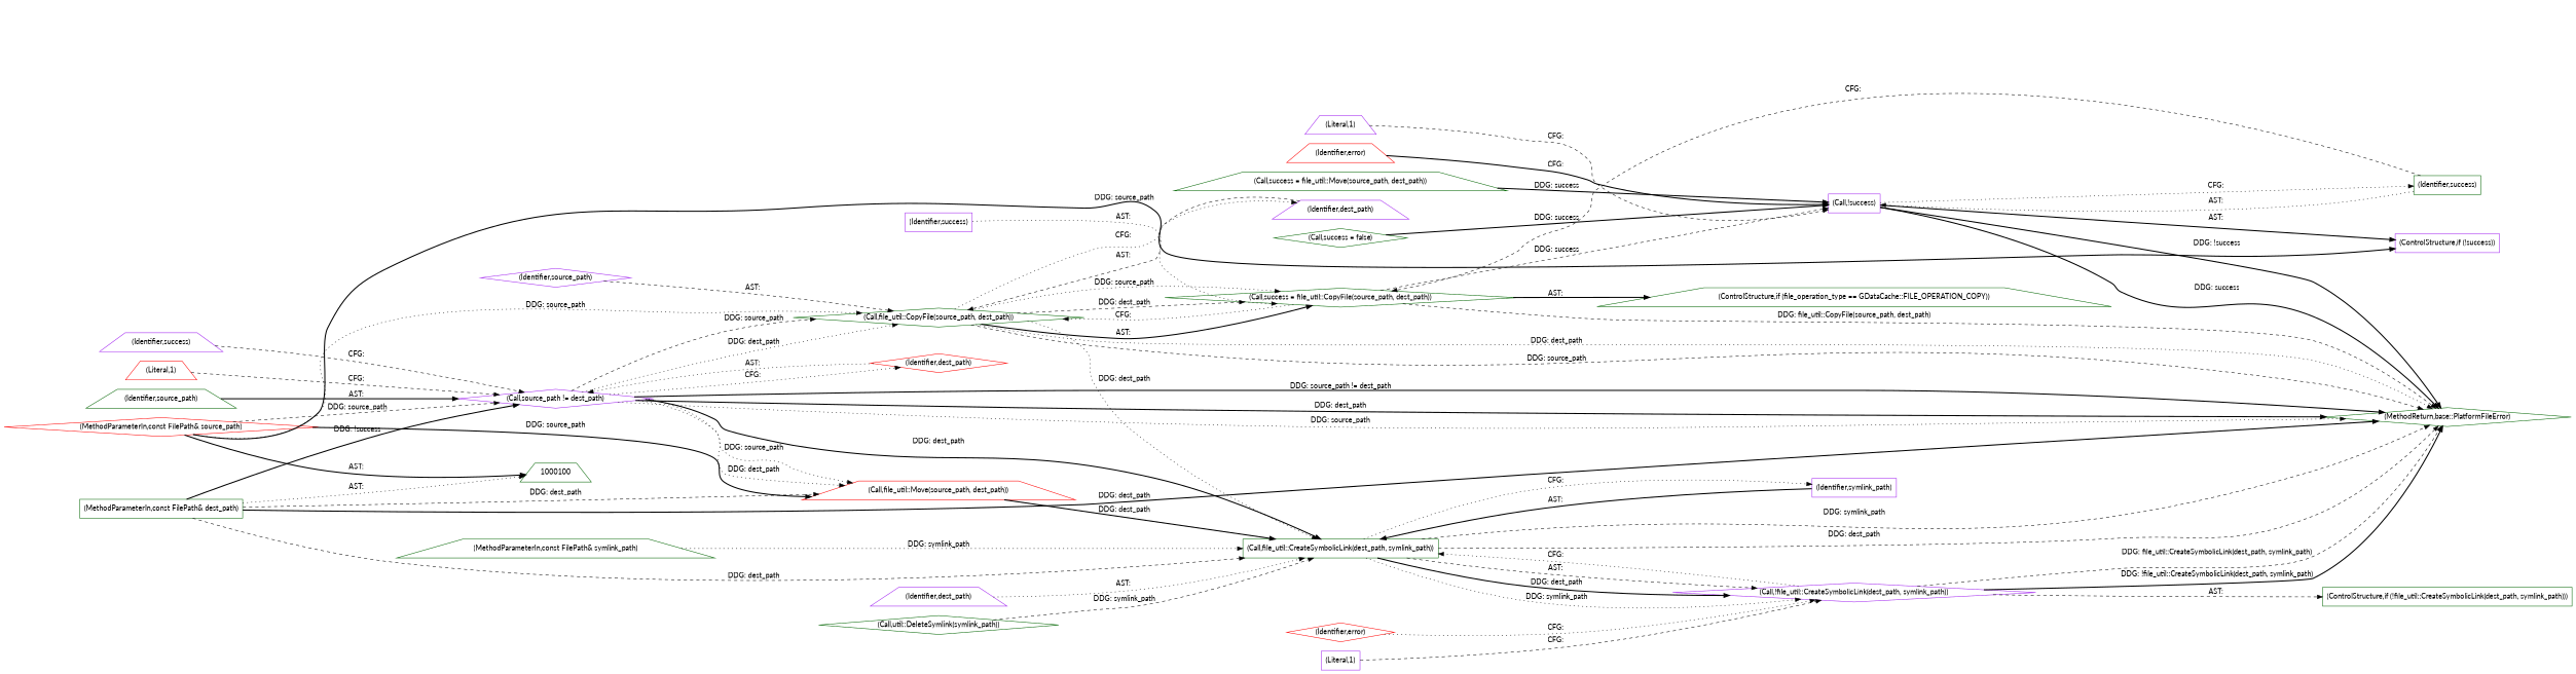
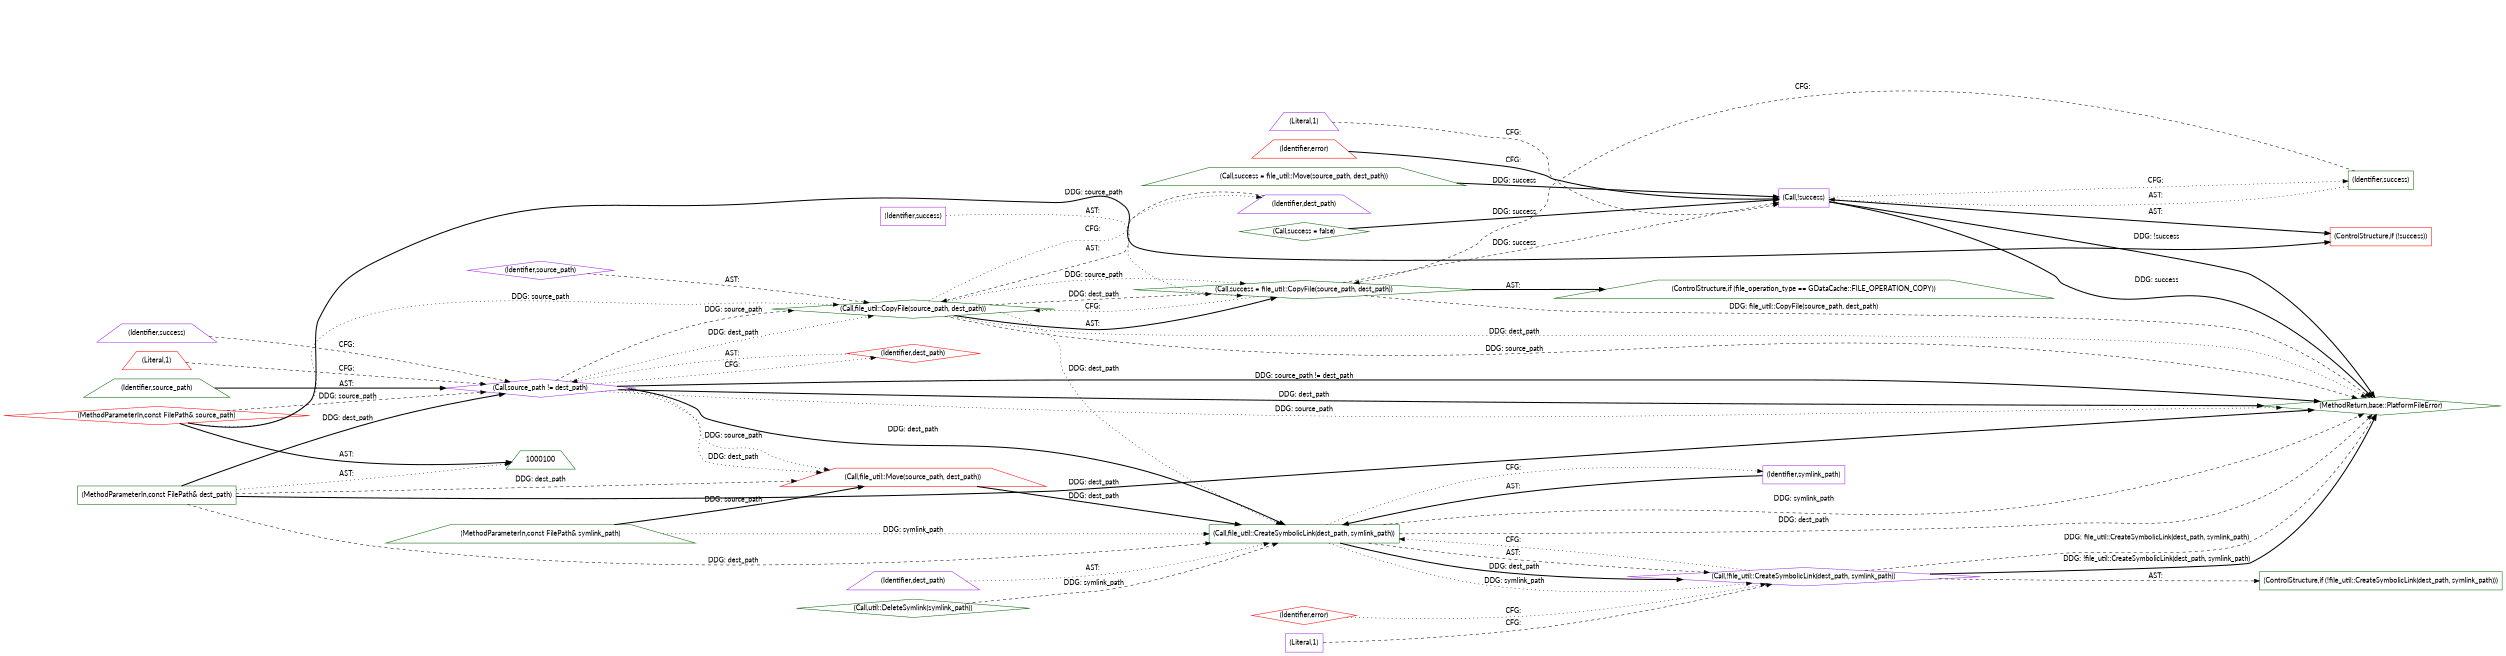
  digraph {
    fontname=Lato
    rankdir=LR
    node [color=darkgreen fontname=Lato shape=trapezium]
    edge [fontname=Lato style=dotted]
    n1 [label="(Call,file_util::CopyFile(source_path, dest_path))" shape=diamond]
    n2 [label="(Call,success = file_util::CopyFile(source_path, dest_path))" shape=diamond]
    n3 [label="(Call,file_util::CreateSymbolicLink(dest_path, symlink_path))" shape=box]
    n4 [label="(MethodReturn,base::PlatformFileError)" shape=diamond]
    n5 [color=purple label="(Identifier,dest_path)"]
    n6 [color=purple label="(Call,!success)" shape=box]
    n7 [label="(ControlStructure,if (file_operation_type == GDataCache::FILE_OPERATION_COPY))"]
    n8 [color=purple label="(Call,!file_util::CreateSymbolicLink(dest_path, symlink_path))" shape=diamond]
    n9 [color=purple label="(Identifier,symlink_path)" shape=box]
    n10 [color=purple label="(Call,source_path != dest_path)" shape=diamond]
    n11 [color=red label="(Identifier,dest_path)" shape=diamond]
    n12 [color=red label="(Call,file_util::Move(source_path, dest_path))"]
    n13 [color=red label="(MethodParameterIn,const FilePath& source_path)" shape=diamond]
    1000100
-   n15 [color=purple label="(ControlStructure,if (!success))" shape=box]
+   n15 [color=red label="(ControlStructure,if (!success))" shape=box]
    n16 [label="(MethodParameterIn,const FilePath& dest_path)" shape=box]
    n17 [label="(Identifier,success)" shape=box]
    n18 [label="(ControlStructure,if (!file_util::CreateSymbolicLink(dest_path, symlink_path)))" shape=box]
    n19 [color=purple label="(Identifier,dest_path)"]
    n20 [color=purple label="(Identifier,source_path)" shape=diamond]
    n21 [color=purple label="(Identifier,success)"]
    n22 [color=red label="(Identifier,error)"]
    n23 [color=red label="(Literal,1)"]
    n24 [label="(Call,success = file_util::Move(source_path, dest_path))"]
    n25 [color=red label="(Identifier,error)" shape=diamond]
    n26 [color=purple label="(Literal,1)" shape=box]
    n27 [label="(Call,success = false)" shape=diamond]
    n28 [label="(Identifier,source_path)"]
    n29 [label="(MethodParameterIn,const FilePath& symlink_path)"]
    n30 [label="(Call,util::DeleteSymlink(symlink_path))" shape=diamond]
    n31 [color=purple label="(Identifier,success)" shape=box]
    n32 [color=purple label="(Literal,1)"]
    n1 -> n2 [label="AST: " style=bold]
    n1 -> n2 [label="DDG: source_path"]
    n1 -> n2 [label="DDG: dest_path" style=dashed]
    n1 -> n3 [label="DDG: dest_path"]
    n1 -> n4 [label="DDG: dest_path"]
    n1 -> n4 [label="DDG: source_path" style=dashed]
    n1 -> n5 [label="CFG: "]
    n2 -> n1 [label="CFG: "]
    n2 -> n4 [label="DDG: file_util::CopyFile(source_path, dest_path)" style=dashed]
    n2 -> n6 [label="DDG: success" style=dashed]
    n2 -> n7 [label="AST: " style=bold]
    n3 -> n4 [label="DDG: symlink_path" style=dashed]
    n3 -> n4 [label="DDG: dest_path" style=dashed]
    n3 -> n8 [label="AST: " style=dashed]
    n3 -> n8 [label="DDG: dest_path" style=bold]
    n3 -> n8 [label="DDG: symlink_path"]
    n3 -> n9 [label="CFG: "]
    n5 -> n1 [label="AST: " style=dashed]
    n6 -> n4 [label="DDG: !success" style=bold]
    n6 -> n4 [label="DDG: success" style=bold]
    n6 -> n15 [label="AST: " style=bold]
    n6 -> n17 [label="CFG: "]
    n8 -> n3 [label="CFG: "]
    n8 -> n4 [label="DDG: file_util::CreateSymbolicLink(dest_path, symlink_path)" style=dashed]
    n8 -> n4 [label="DDG: !file_util::CreateSymbolicLink(dest_path, symlink_path)" style=bold]
    n8 -> n18 [label="AST: " style=dashed]
    n9 -> n3 [label="AST: " style=bold]
    n10 -> n1 [label="DDG: source_path" style=dashed]
    n10 -> n1 [label="DDG: dest_path"]
    n10 -> n3 [label="DDG: dest_path" style=bold]
    n10 -> n4 [label="DDG: source_path != dest_path" style=bold]
    n10 -> n4 [label="DDG: dest_path" style=bold]
    n10 -> n4 [label="DDG: source_path"]
    n10 -> n11 [label="CFG: "]
    n10 -> n12 [label="DDG: source_path"]
    n10 -> n12 [label="DDG: dest_path"]
    n11 -> n10 [label="AST: "]
    n12 -> n3 [label="DDG: dest_path" style=bold]
    n13 -> n1 [label="DDG: source_path"]
    n13 -> n10 [label="DDG: source_path" style=dashed]
-   n13 -> n12 [label="DDG: source_path" style=bold]
+   n29 -> n12 [label="DDG: source_path" style=bold]
    n13 -> 1000100 [label="AST: " style=bold]
    n13 -> n15 [label="DDG: source_path" style=bold]
    n16 -> n3 [label="DDG: dest_path" style=dashed]
    n16 -> n4 [label="DDG: dest_path" style=bold]
-   n16 -> n10 [label="DDG: !success" style=bold]
+   n16 -> n10 [label="DDG: dest_path" style=bold]
    n16 -> n12 [label="DDG: dest_path" style=dashed]
    n16 -> 1000100 [label="AST: "]
    n17 -> n2 [label="CFG: " style=dashed]
    n17 -> n6 [label="AST: "]
    n19 -> n3 [label="AST: "]
    n20 -> n1 [label="AST: " style=dashed]
    n21 -> n10 [label="CFG: " style=dashed]
    n22 -> n6 [label="CFG: " style=bold]
    n23 -> n10 [label="CFG: " style=dashed]
    n24 -> n6 [label="DDG: success" style=bold]
    n25 -> n8 [label="CFG: "]
    n26 -> n8 [label="CFG: " style=dashed]
    n27 -> n6 [label="DDG: success" style=bold]
    n28 -> n10 [label="AST: " style=bold]
    n29 -> n3 [label="DDG: symlink_path"]
    n30 -> n3 [label="DDG: symlink_path" style=dashed]
    n31 -> n2 [label="AST: "]
    n32 -> n6 [label="CFG: " style=dashed]
  }
